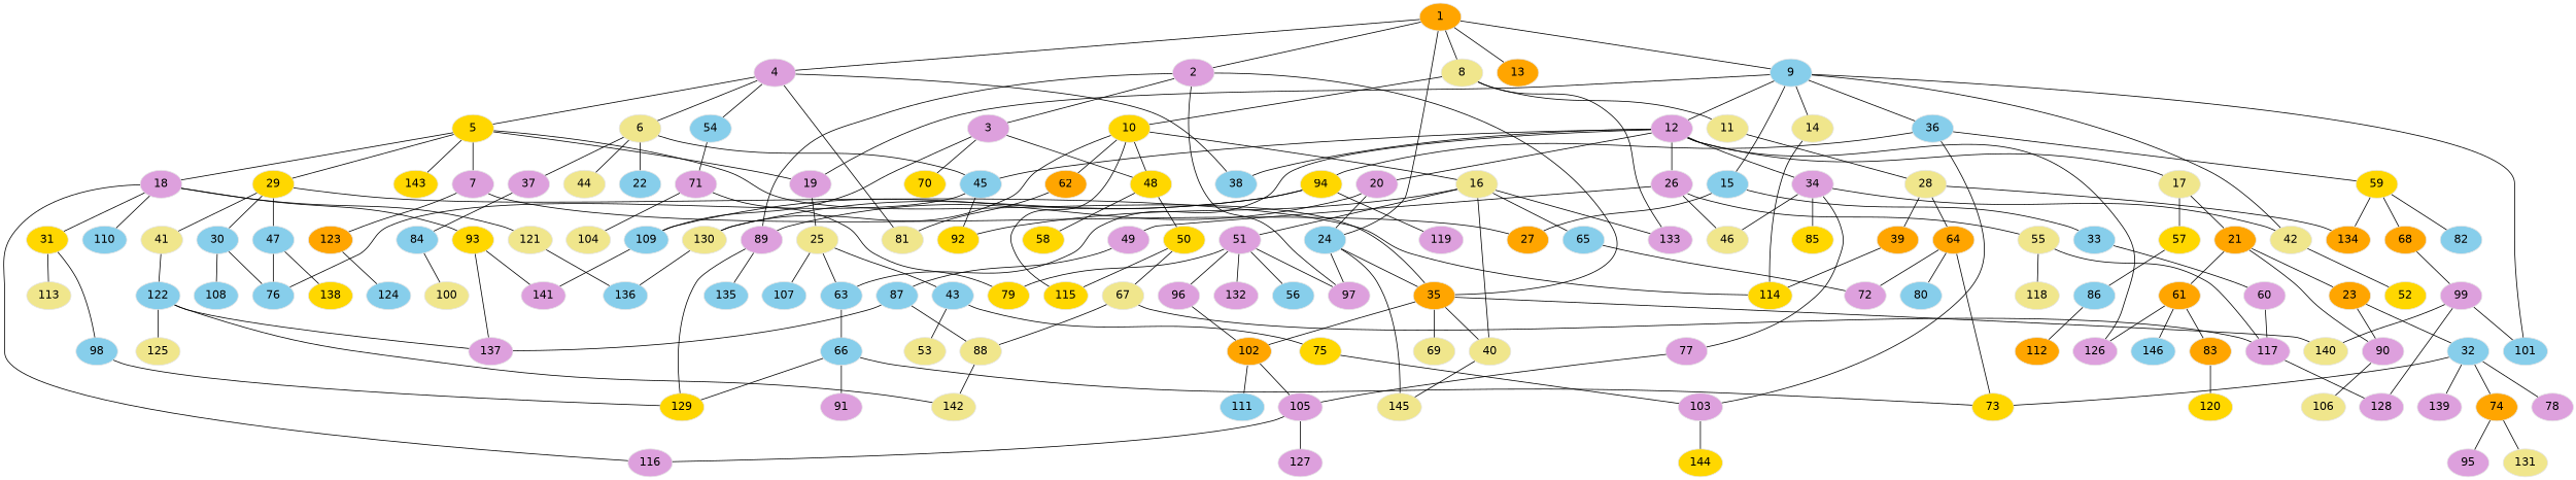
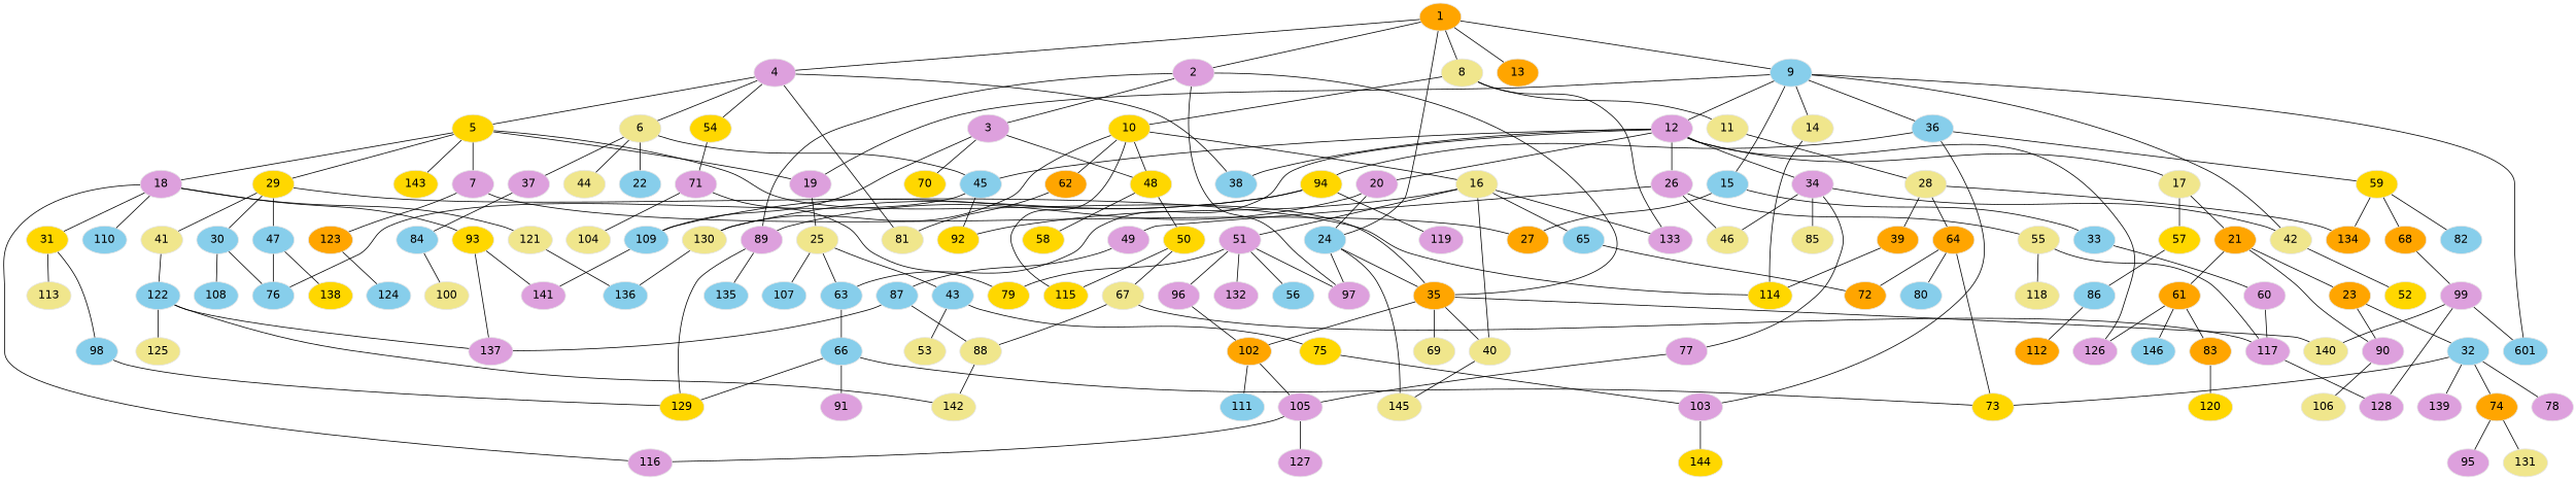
  graph {
    fontname="DejaVu Sans"
    node [color=gray90 fillcolor=plum fontname="DejaVu Sans" style=filled]
    edge [fontname="DejaVu Sans"]
    1 [fillcolor=orange]
    2
    4
    8 [fillcolor=khaki]
    9 [fillcolor=skyblue]
    13 [fillcolor=orange]
    24 [fillcolor=skyblue]
    3
    35 [fillcolor=orange]
    89
    97
    5 [fillcolor=gold]
    6 [fillcolor=khaki]
    38 [fillcolor=skyblue]
-   54 [fillcolor=skyblue]
+   54 [fillcolor=gold]
    81 [fillcolor=khaki]
    10 [fillcolor=gold]
    11 [fillcolor=khaki]
    133
    19
    12
    14 [fillcolor=khaki]
    15 [fillcolor=skyblue]
    36 [fillcolor=skyblue]
    42 [fillcolor=khaki]
-   101 [fillcolor=skyblue]
+   101 [fillcolor=skyblue label=601]
    145 [fillcolor=khaki]
    48 [fillcolor=gold]
    70 [fillcolor=gold]
    109 [fillcolor=skyblue]
    40 [fillcolor=khaki]
    69 [fillcolor=khaki]
    102 [fillcolor=orange]
    140 [fillcolor=khaki]
    79 [fillcolor=gold]
    71
    104 [fillcolor=khaki]
    129 [fillcolor=gold]
    135 [fillcolor=skyblue]
    50 [fillcolor=gold]
    58 [fillcolor=gold]
    141
    7
    18
    29 [fillcolor=gold]
    143 [fillcolor=gold]
    22 [fillcolor=skyblue]
    37
    44 [fillcolor=khaki]
    45 [fillcolor=skyblue]
    27 [fillcolor=orange]
    123 [fillcolor=orange]
    31 [fillcolor=gold]
    93 [fillcolor=gold]
    110 [fillcolor=skyblue]
    116
    121 [fillcolor=khaki]
    25 [fillcolor=khaki]
    114 [fillcolor=gold]
    30 [fillcolor=skyblue]
    41 [fillcolor=khaki]
    47 [fillcolor=skyblue]
    84 [fillcolor=skyblue]
    92 [fillcolor=gold]
    76 [fillcolor=skyblue]
    124 [fillcolor=skyblue]
    16 [fillcolor=khaki]
    62 [fillcolor=orange]
    115 [fillcolor=gold]
    130 [fillcolor=khaki]
    28 [fillcolor=khaki]
    17 [fillcolor=khaki]
    20
    26
    34
    63 [fillcolor=skyblue]
    126
    33 [fillcolor=skyblue]
    59 [fillcolor=gold]
    94 [fillcolor=gold]
    103
    52 [fillcolor=gold]
    51
    65 [fillcolor=skyblue]
    136 [fillcolor=skyblue]
    39 [fillcolor=orange]
    64 [fillcolor=orange]
    134 [fillcolor=orange]
    21 [fillcolor=orange]
    57 [fillcolor=gold]
    46 [fillcolor=khaki]
    49
    55 [fillcolor=khaki]
    77
-   85 [fillcolor=gold]
+   85 [fillcolor=khaki]
    66 [fillcolor=skyblue]
    60
    56 [fillcolor=skyblue]
    96
    132
-   72
+   72 [fillcolor=orange]
    23 [fillcolor=orange]
    61 [fillcolor=orange]
    90
    86 [fillcolor=skyblue]
    98 [fillcolor=skyblue]
    113 [fillcolor=khaki]
    137
    43 [fillcolor=skyblue]
    107 [fillcolor=skyblue]
    32 [fillcolor=skyblue]
    83 [fillcolor=orange]
    146 [fillcolor=skyblue]
    106 [fillcolor=khaki]
    73 [fillcolor=gold]
    74 [fillcolor=orange]
    78
    139
    53 [fillcolor=khaki]
    75 [fillcolor=gold]
    87 [fillcolor=skyblue]
    117
    118 [fillcolor=khaki]
    80 [fillcolor=skyblue]
    108 [fillcolor=skyblue]
    122 [fillcolor=skyblue]
    138 [fillcolor=gold]
    131 [fillcolor=khaki]
    95
    105
    111 [fillcolor=skyblue]
    68 [fillcolor=orange]
    82 [fillcolor=skyblue]
    119
    144 [fillcolor=gold]
    100 [fillcolor=khaki]
    142 [fillcolor=khaki]
    125 [fillcolor=khaki]
    67 [fillcolor=khaki]
    88 [fillcolor=khaki]
    128
    112 [fillcolor=orange]
    99
    120 [fillcolor=gold]
    91
    127
    1 -- 2
    1 -- 4
    1 -- 8
    1 -- 9
    1 -- 13
    1 -- 24
    2 -- 3
    2 -- 35
    2 -- 89
    2 -- 97
    4 -- 5
    4 -- 6
    4 -- 38
    4 -- 54
    4 -- 81
    8 -- 10
    8 -- 11
    8 -- 133
    9 -- 19
    9 -- 12
    9 -- 14
    9 -- 15
    9 -- 36
    9 -- 42
    9 -- 101
    24 -- 35
    24 -- 97
    24 -- 145
    3 -- 48
    3 -- 70
    3 -- 109
    35 -- 40
    35 -- 69
    35 -- 102
    35 -- 140
    89 -- 129
    89 -- 135
    5 -- 35
    5 -- 19
    5 -- 7
    5 -- 18
    5 -- 29
    5 -- 143
    6 -- 22
    6 -- 37
    6 -- 44
    6 -- 45
    54 -- 71
    10 -- 48
    10 -- 16
    10 -- 62
    10 -- 115
    10 -- 130
    11 -- 28
    19 -- 25
    12 -- 38
    12 -- 45
    12 -- 17
    12 -- 20
    12 -- 26
    12 -- 34
    12 -- 63
    12 -- 126
    14 -- 114
    15 -- 27
    15 -- 33
    36 -- 59
    36 -- 94
    36 -- 103
    42 -- 52
    48 -- 50
    48 -- 58
    109 -- 141
    40 -- 145
    102 -- 105
    102 -- 111
    71 -- 79
    71 -- 104
    50 -- 115
    50 -- 67
    7 -- 27
    7 -- 123
    18 -- 31
    18 -- 93
    18 -- 110
    18 -- 116
    18 -- 121
    29 -- 114
    29 -- 30
    29 -- 41
    29 -- 47
    37 -- 84
    45 -- 92
    45 -- 76
    123 -- 124
    31 -- 98
    31 -- 113
    93 -- 141
    93 -- 137
    121 -- 136
    25 -- 63
    25 -- 43
    25 -- 107
    30 -- 76
    30 -- 108
    41 -- 122
    47 -- 76
    47 -- 138
    84 -- 100
    16 -- 133
    16 -- 40
    16 -- 92
    16 -- 51
    16 -- 65
    62 -- 81
    130 -- 136
    28 -- 39
    28 -- 64
    28 -- 134
    17 -- 21
    17 -- 57
    20 -- 24
    20 -- 89
    26 -- 46
    26 -- 49
    26 -- 55
    34 -- 42
    34 -- 46
    34 -- 77
    34 -- 85
    63 -- 66
    33 -- 60
    59 -- 134
    59 -- 68
    59 -- 82
    94 -- 109
    94 -- 130
    94 -- 119
    103 -- 144
    51 -- 97
    51 -- 79
    51 -- 56
    51 -- 96
    51 -- 132
    65 -- 72
    39 -- 114
    64 -- 72
    64 -- 73
    64 -- 80
    21 -- 23
    21 -- 61
    21 -- 90
    57 -- 86
    49 -- 87
    55 -- 117
    55 -- 118
    77 -- 105
    66 -- 129
    66 -- 73
    66 -- 91
    60 -- 117
    96 -- 102
    23 -- 90
    23 -- 32
    61 -- 126
    61 -- 83
    61 -- 146
    90 -- 106
    86 -- 112
    98 -- 129
    43 -- 53
    43 -- 75
    32 -- 73
    32 -- 74
    32 -- 78
    32 -- 139
    83 -- 120
    74 -- 131
    74 -- 95
    75 -- 103
    87 -- 137
    87 -- 88
    117 -- 128
    122 -- 137
    122 -- 142
    122 -- 125
    105 -- 116
    105 -- 127
    68 -- 99
    67 -- 117
    67 -- 88
    88 -- 142
    99 -- 101
    99 -- 140
    99 -- 128
  }
